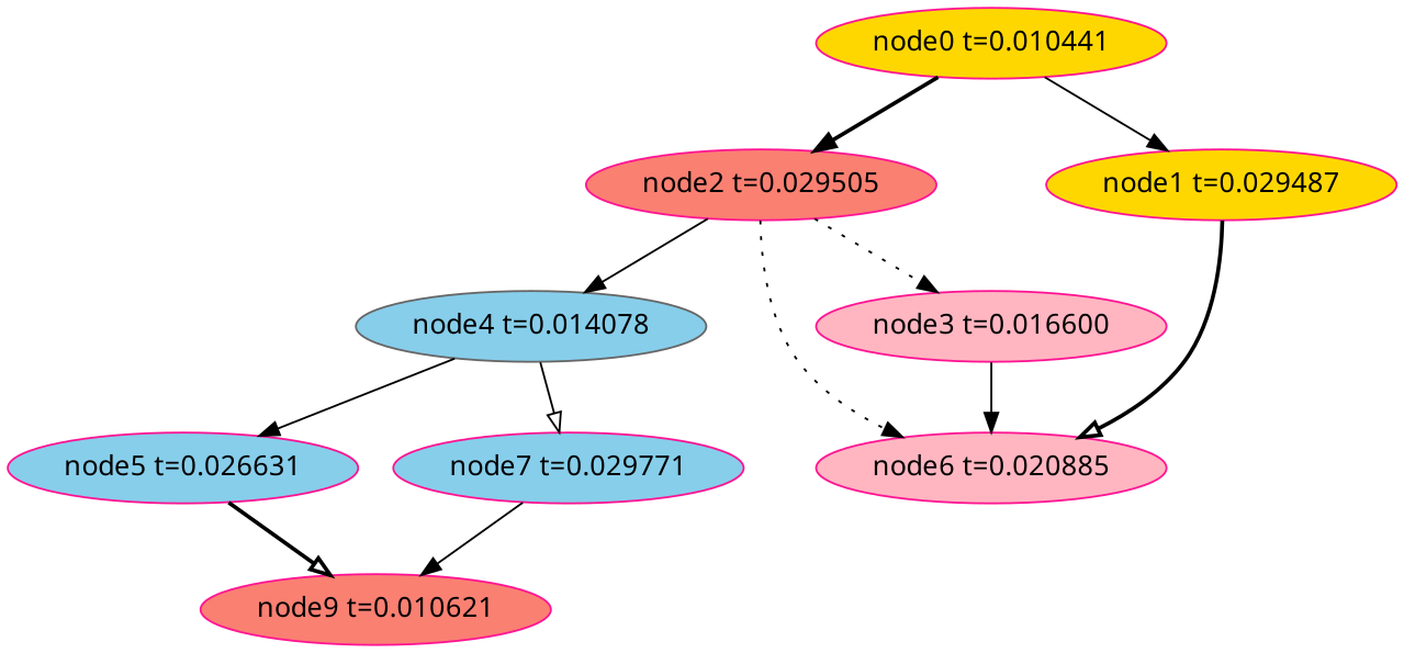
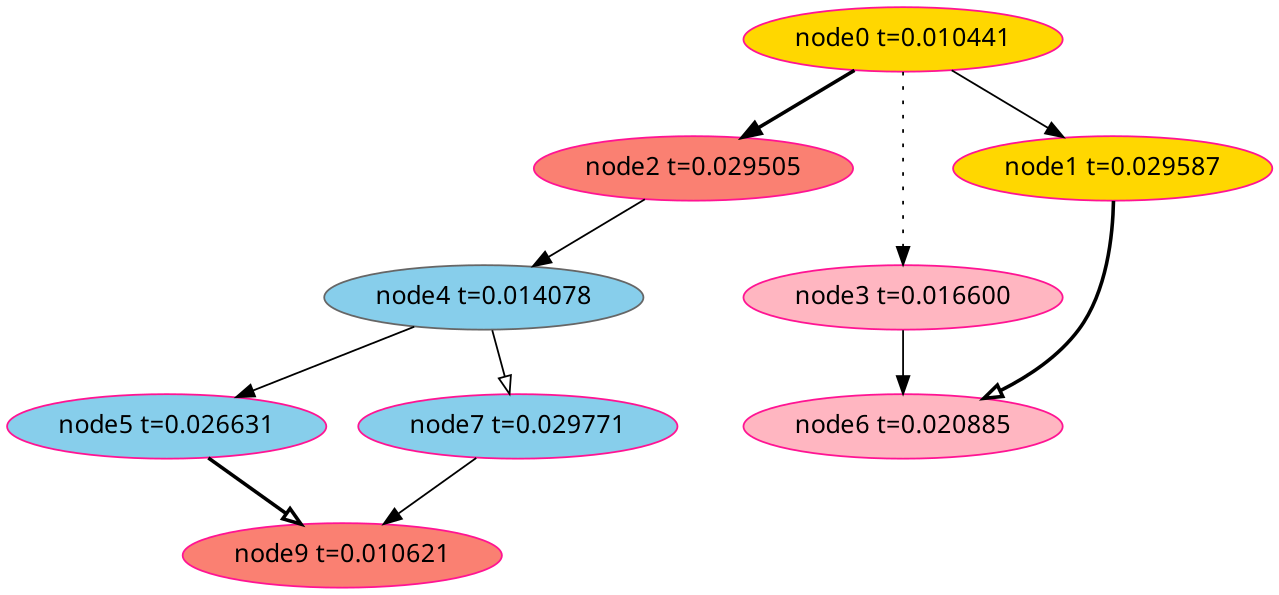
  digraph {
    fontname="Noto Sans"
    node [color=deeppink fillcolor=skyblue fontname="Noto Sans" style=filled]
    edge [arrowhead=normal fontname="Noto Sans" style=solid]
    n1 [fillcolor=salmon label="node9 t=0.010621"]
    n2 [label="node7 t=0.029771"]
    n3 [fillcolor=lightpink label="node6 t=0.020885"]
    n4 [label="node5 t=0.026631"]
    n5 [color=gray40 label="node4 t=0.014078"]
    n6 [fillcolor=lightpink label="node3 t=0.016600"]
    n7 [fillcolor=salmon label="node2 t=0.029505"]
-   n8 [fillcolor=gold label="node1 t=0.029487"]
+   n8 [fillcolor=gold label="node1 t=0.029587"]
    n9 [fillcolor=gold label="node0 t=0.010441"]
    n2 -> n1
    n4 -> n1 [arrowhead=onormal style=bold]
    n5 -> n2 [arrowhead=onormal]
    n5 -> n4
    n6 -> n3
-   n7 -> n3 [style=dotted]
    n7 -> n5
-   n7 -> n6 [style=dotted]
+   n9 -> n6 [style=dotted]
    n8 -> n3 [arrowhead=onormal style=bold]
    n9 -> n7 [style=bold]
    n9 -> n8
  }
